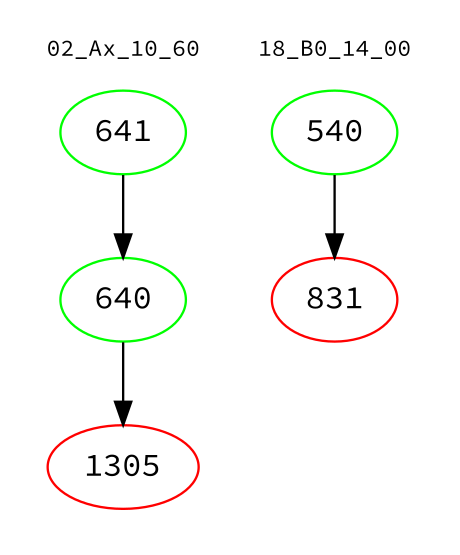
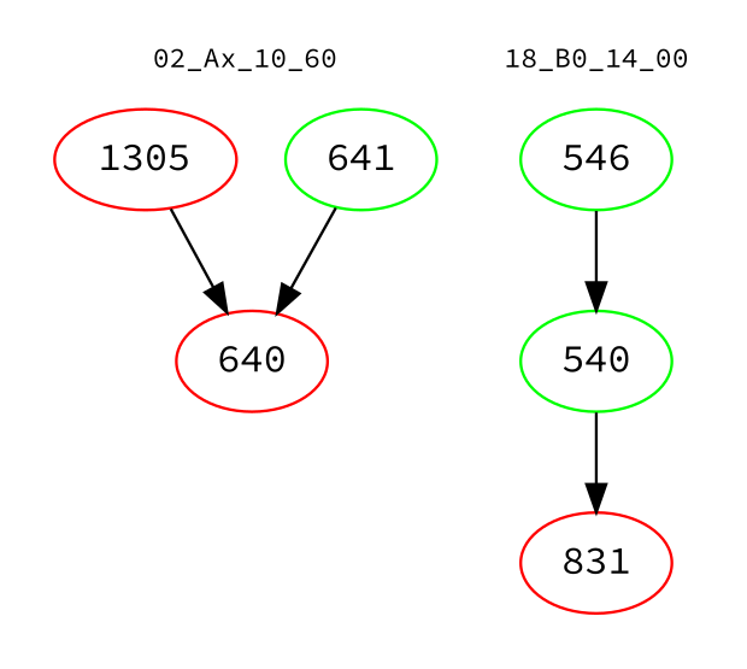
  digraph {
    fontname="Source Code Pro"
    node [color=green fontname="Source Code Pro"]
    edge [color=black fontname="Source Code Pro"]
    n1 [label=641]
-   n2 [label=640]
+   n2 [color=red label=640]
    n3 [color=red label=1305]
+   n4 [label=546]
    n5 [label=540]
    n6 [color=red label=831]
    subgraph cluster_1 {
      color=white
      fontsize=10
      label="02_Ax_10_60"
      n1
      n2
      n3
    }
    subgraph cluster_2 {
      color=white
      fontsize=10
      label="18_B0_14_00"
+     n4
      n5
      n6
    }
    n1 -> n2
-   n2 -> n3
+   n3 -> n2
+   n4 -> n5
    n5 -> n6
  }
